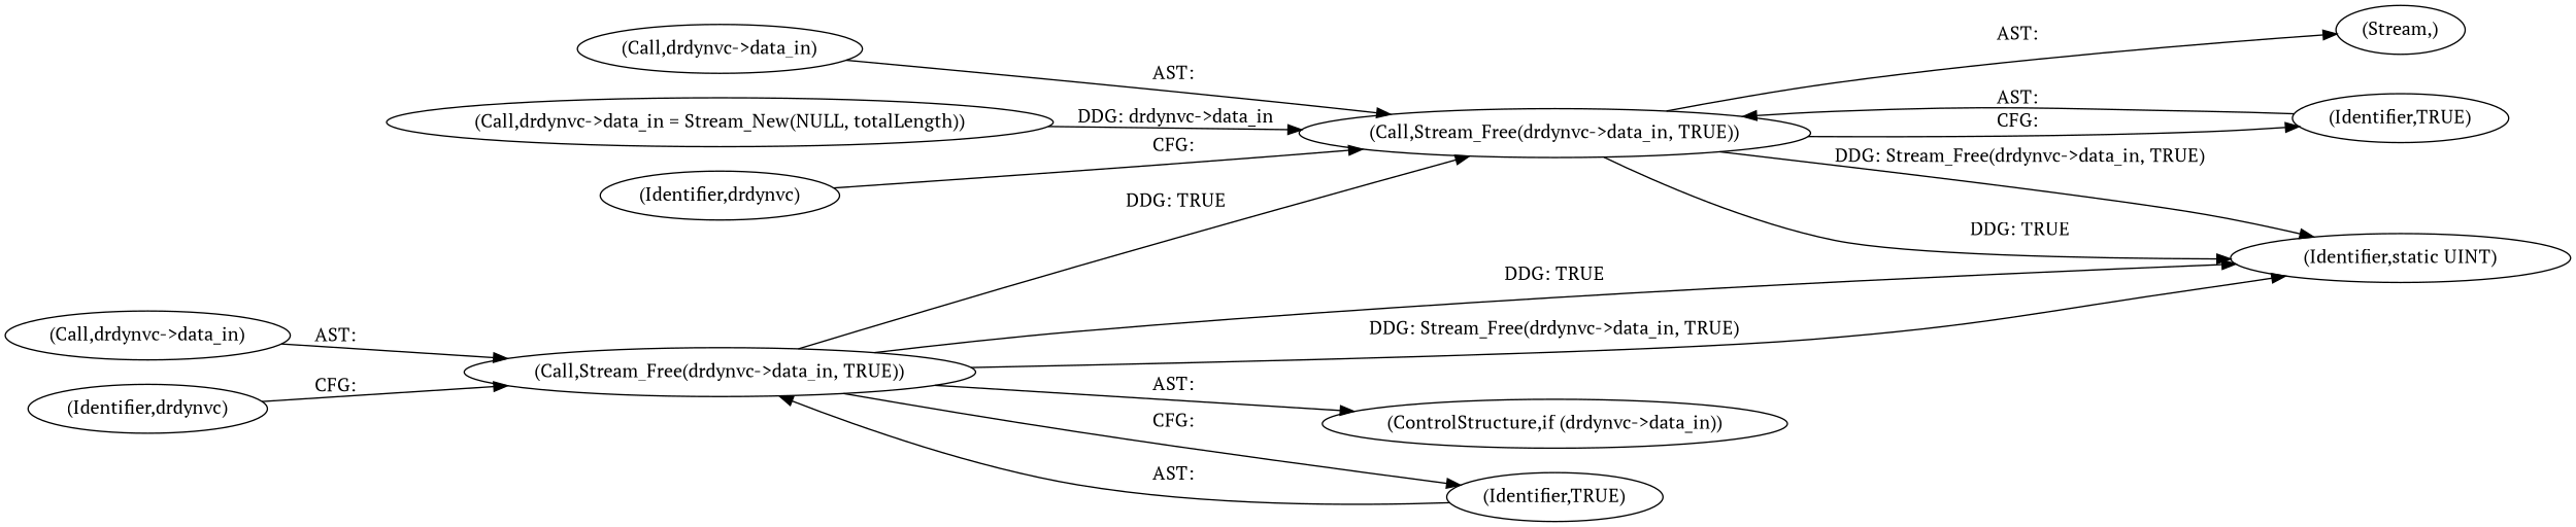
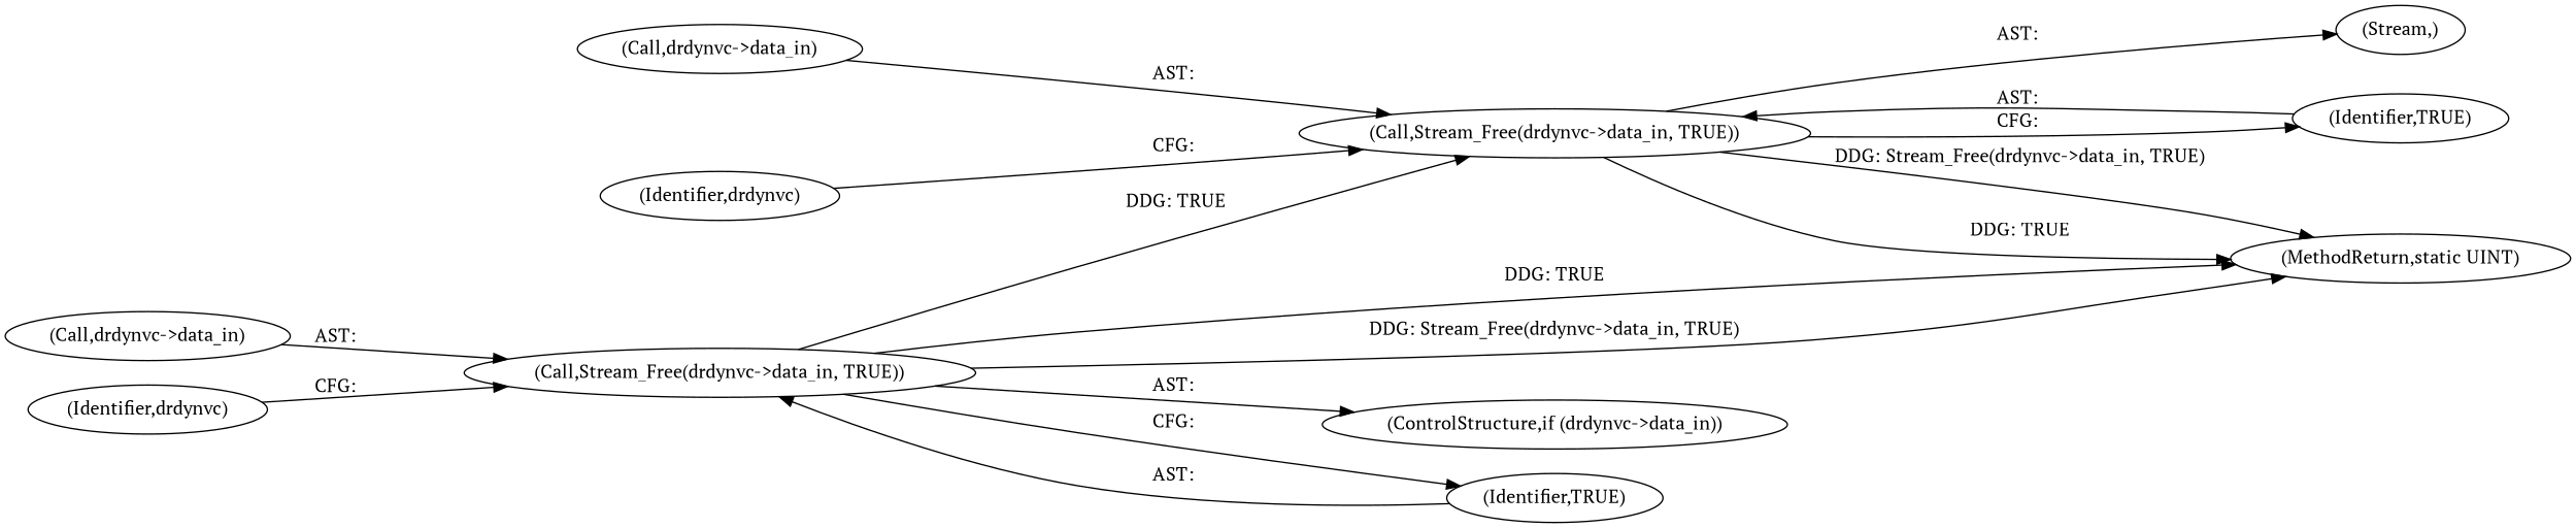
  digraph {
    fontname="PT Serif"
    rankdir=LR
    node [fontname="PT Serif"]
    edge [fontname="PT Serif"]
    n1 [label="(Call,Stream_Free(drdynvc->data_in, TRUE))"]
    n2 [label="(Call,Stream_Free(drdynvc->data_in, TRUE))"]
    n3 [label="(Identifier,TRUE)"]
-   n4 [label="(Identifier,static UINT)"]
+   n4 [label="(MethodReturn,static UINT)"]
    n5 [label="(ControlStructure,if (drdynvc->data_in))"]
    n6 [label="(Identifier,TRUE)"]
    n7 [label="(Stream,)"]
    n8 [label="(Call,drdynvc->data_in)"]
    n9 [label="(Identifier,drdynvc)"]
    n10 [label="(Call,drdynvc->data_in)"]
-   n11 [label="(Call,drdynvc->data_in = Stream_New(NULL, totalLength))"]
    n12 [label="(Identifier,drdynvc)"]
    n1 -> n2 [label="DDG: TRUE"]
    n1 -> n3 [label="CFG: "]
    n1 -> n4 [label="DDG: TRUE"]
    n1 -> n4 [label="DDG: Stream_Free(drdynvc->data_in, TRUE)"]
    n1 -> n5 [label="AST: "]
    n2 -> n4 [label="DDG: Stream_Free(drdynvc->data_in, TRUE)"]
    n2 -> n4 [label="DDG: TRUE"]
    n2 -> n6 [label="CFG: "]
    n2 -> n7 [label="AST: "]
    n3 -> n1 [label="AST: "]
    n6 -> n2 [label="AST: "]
    n8 -> n1 [label="AST: "]
    n9 -> n1 [label="CFG: "]
    n10 -> n2 [label="AST: "]
-   n11 -> n2 [label="DDG: drdynvc->data_in"]
    n12 -> n2 [label="CFG: "]
  }
